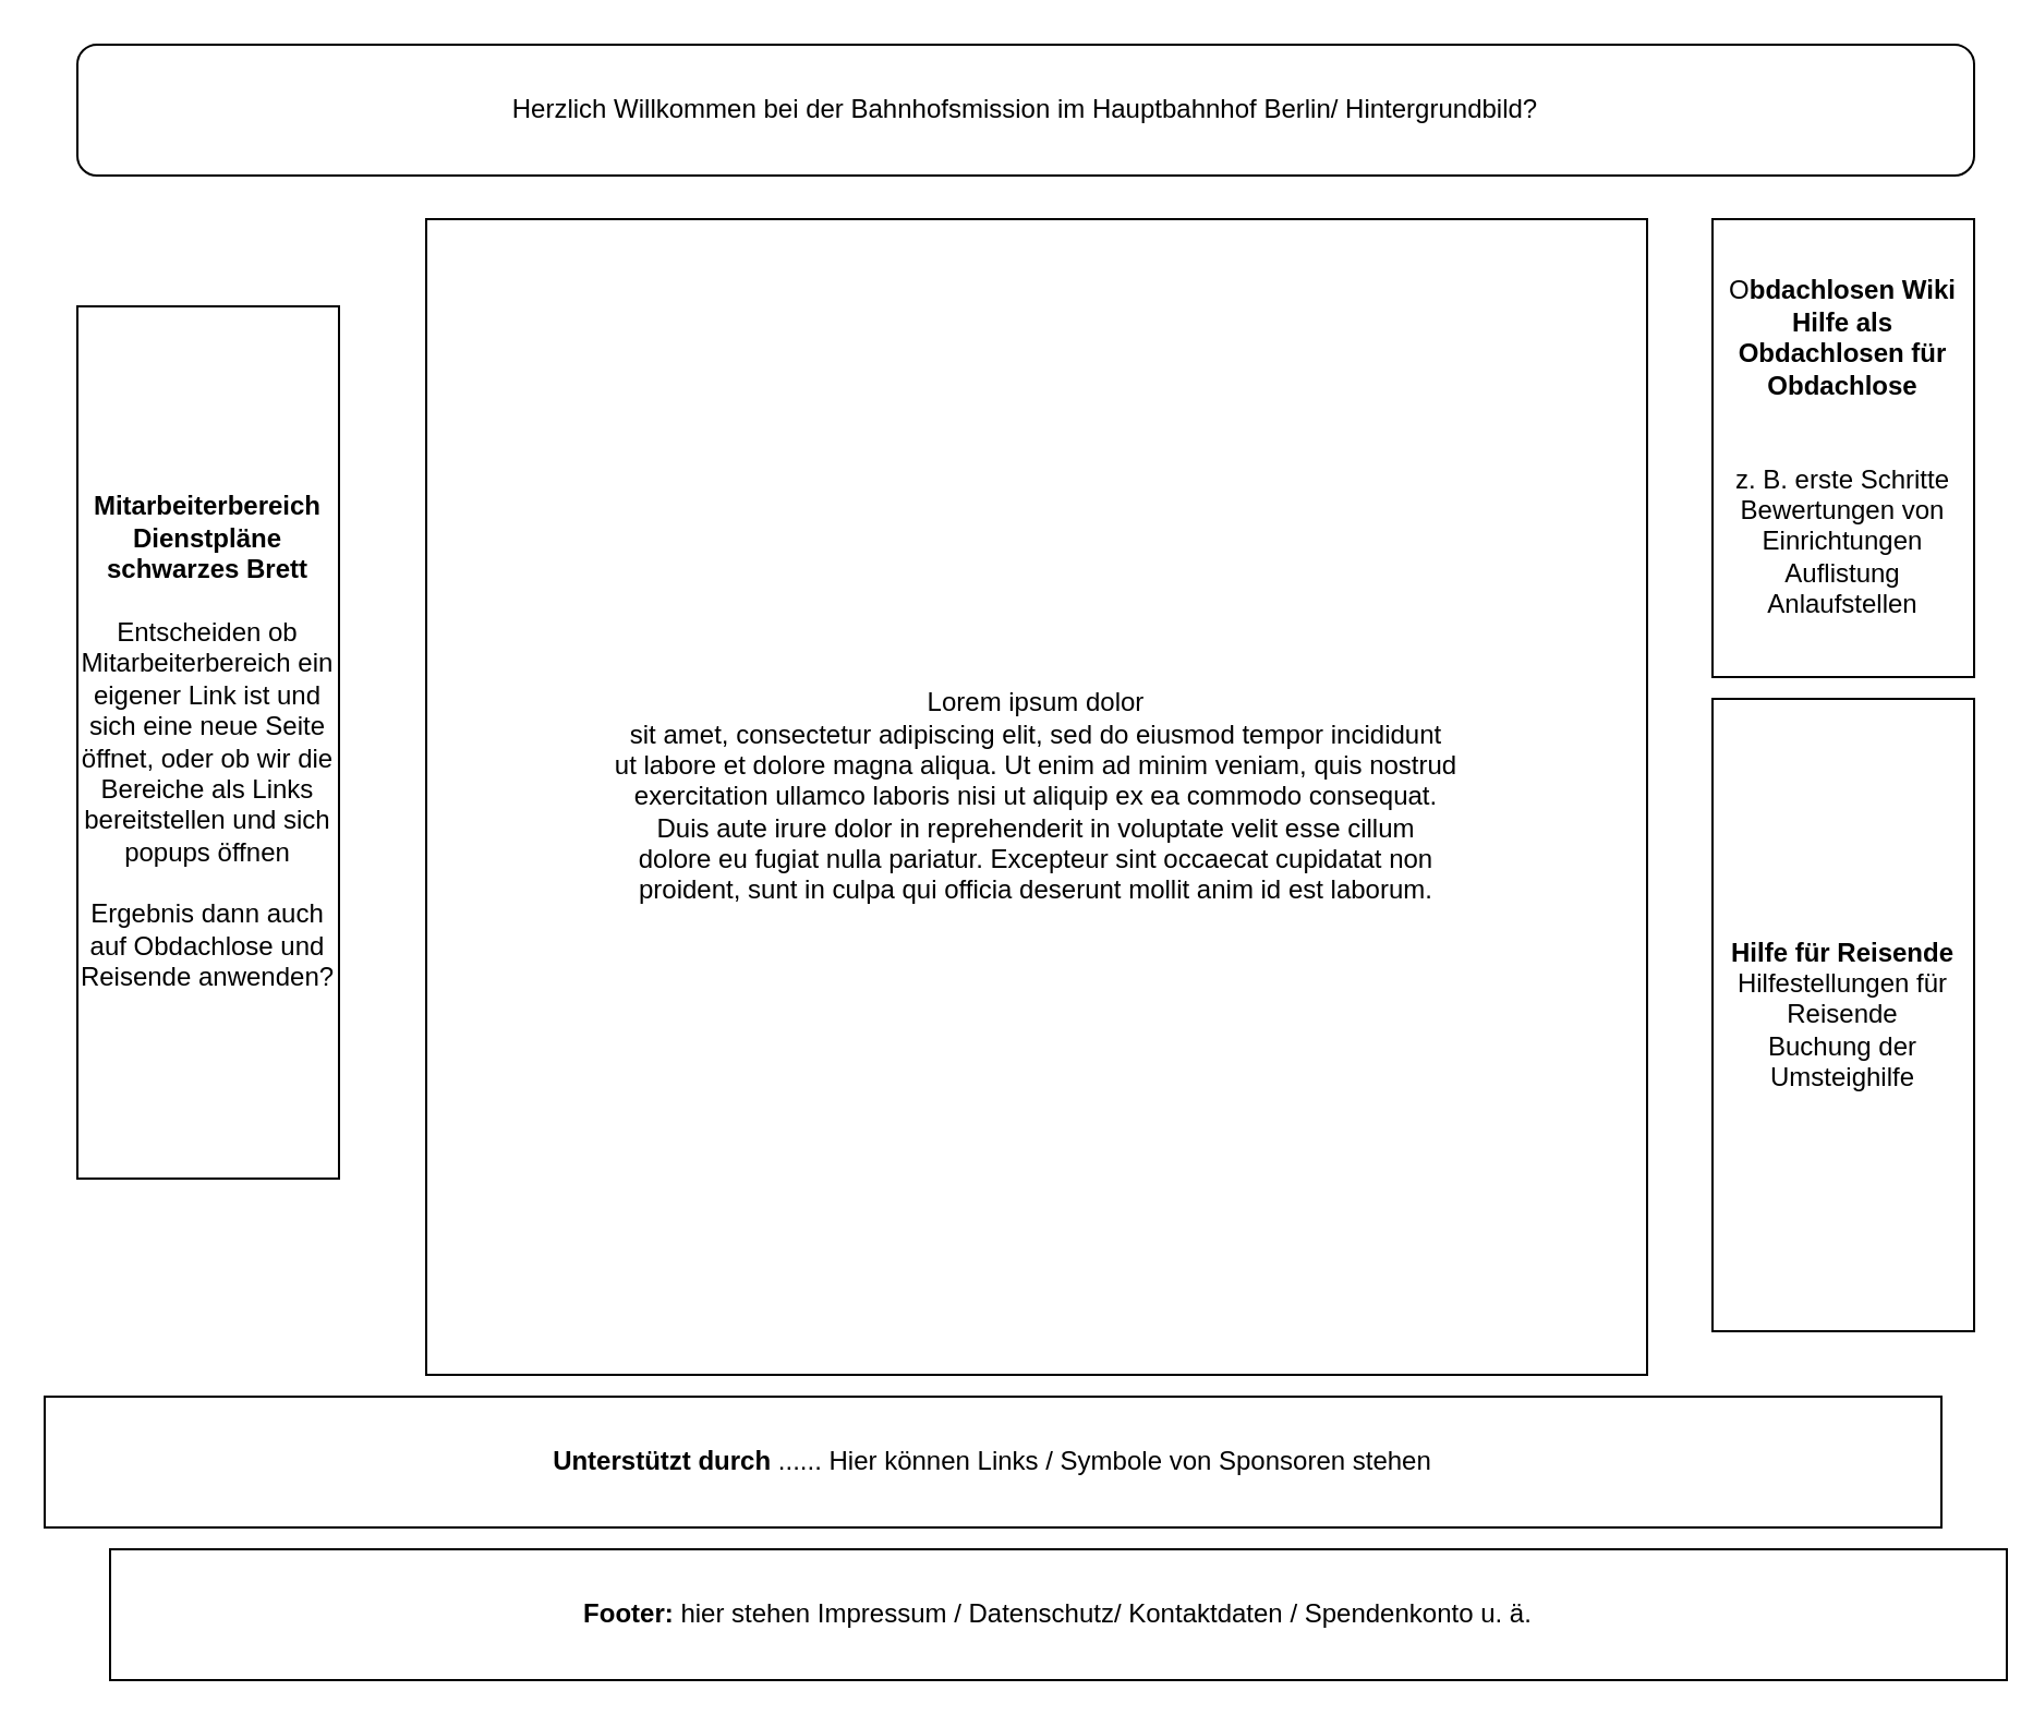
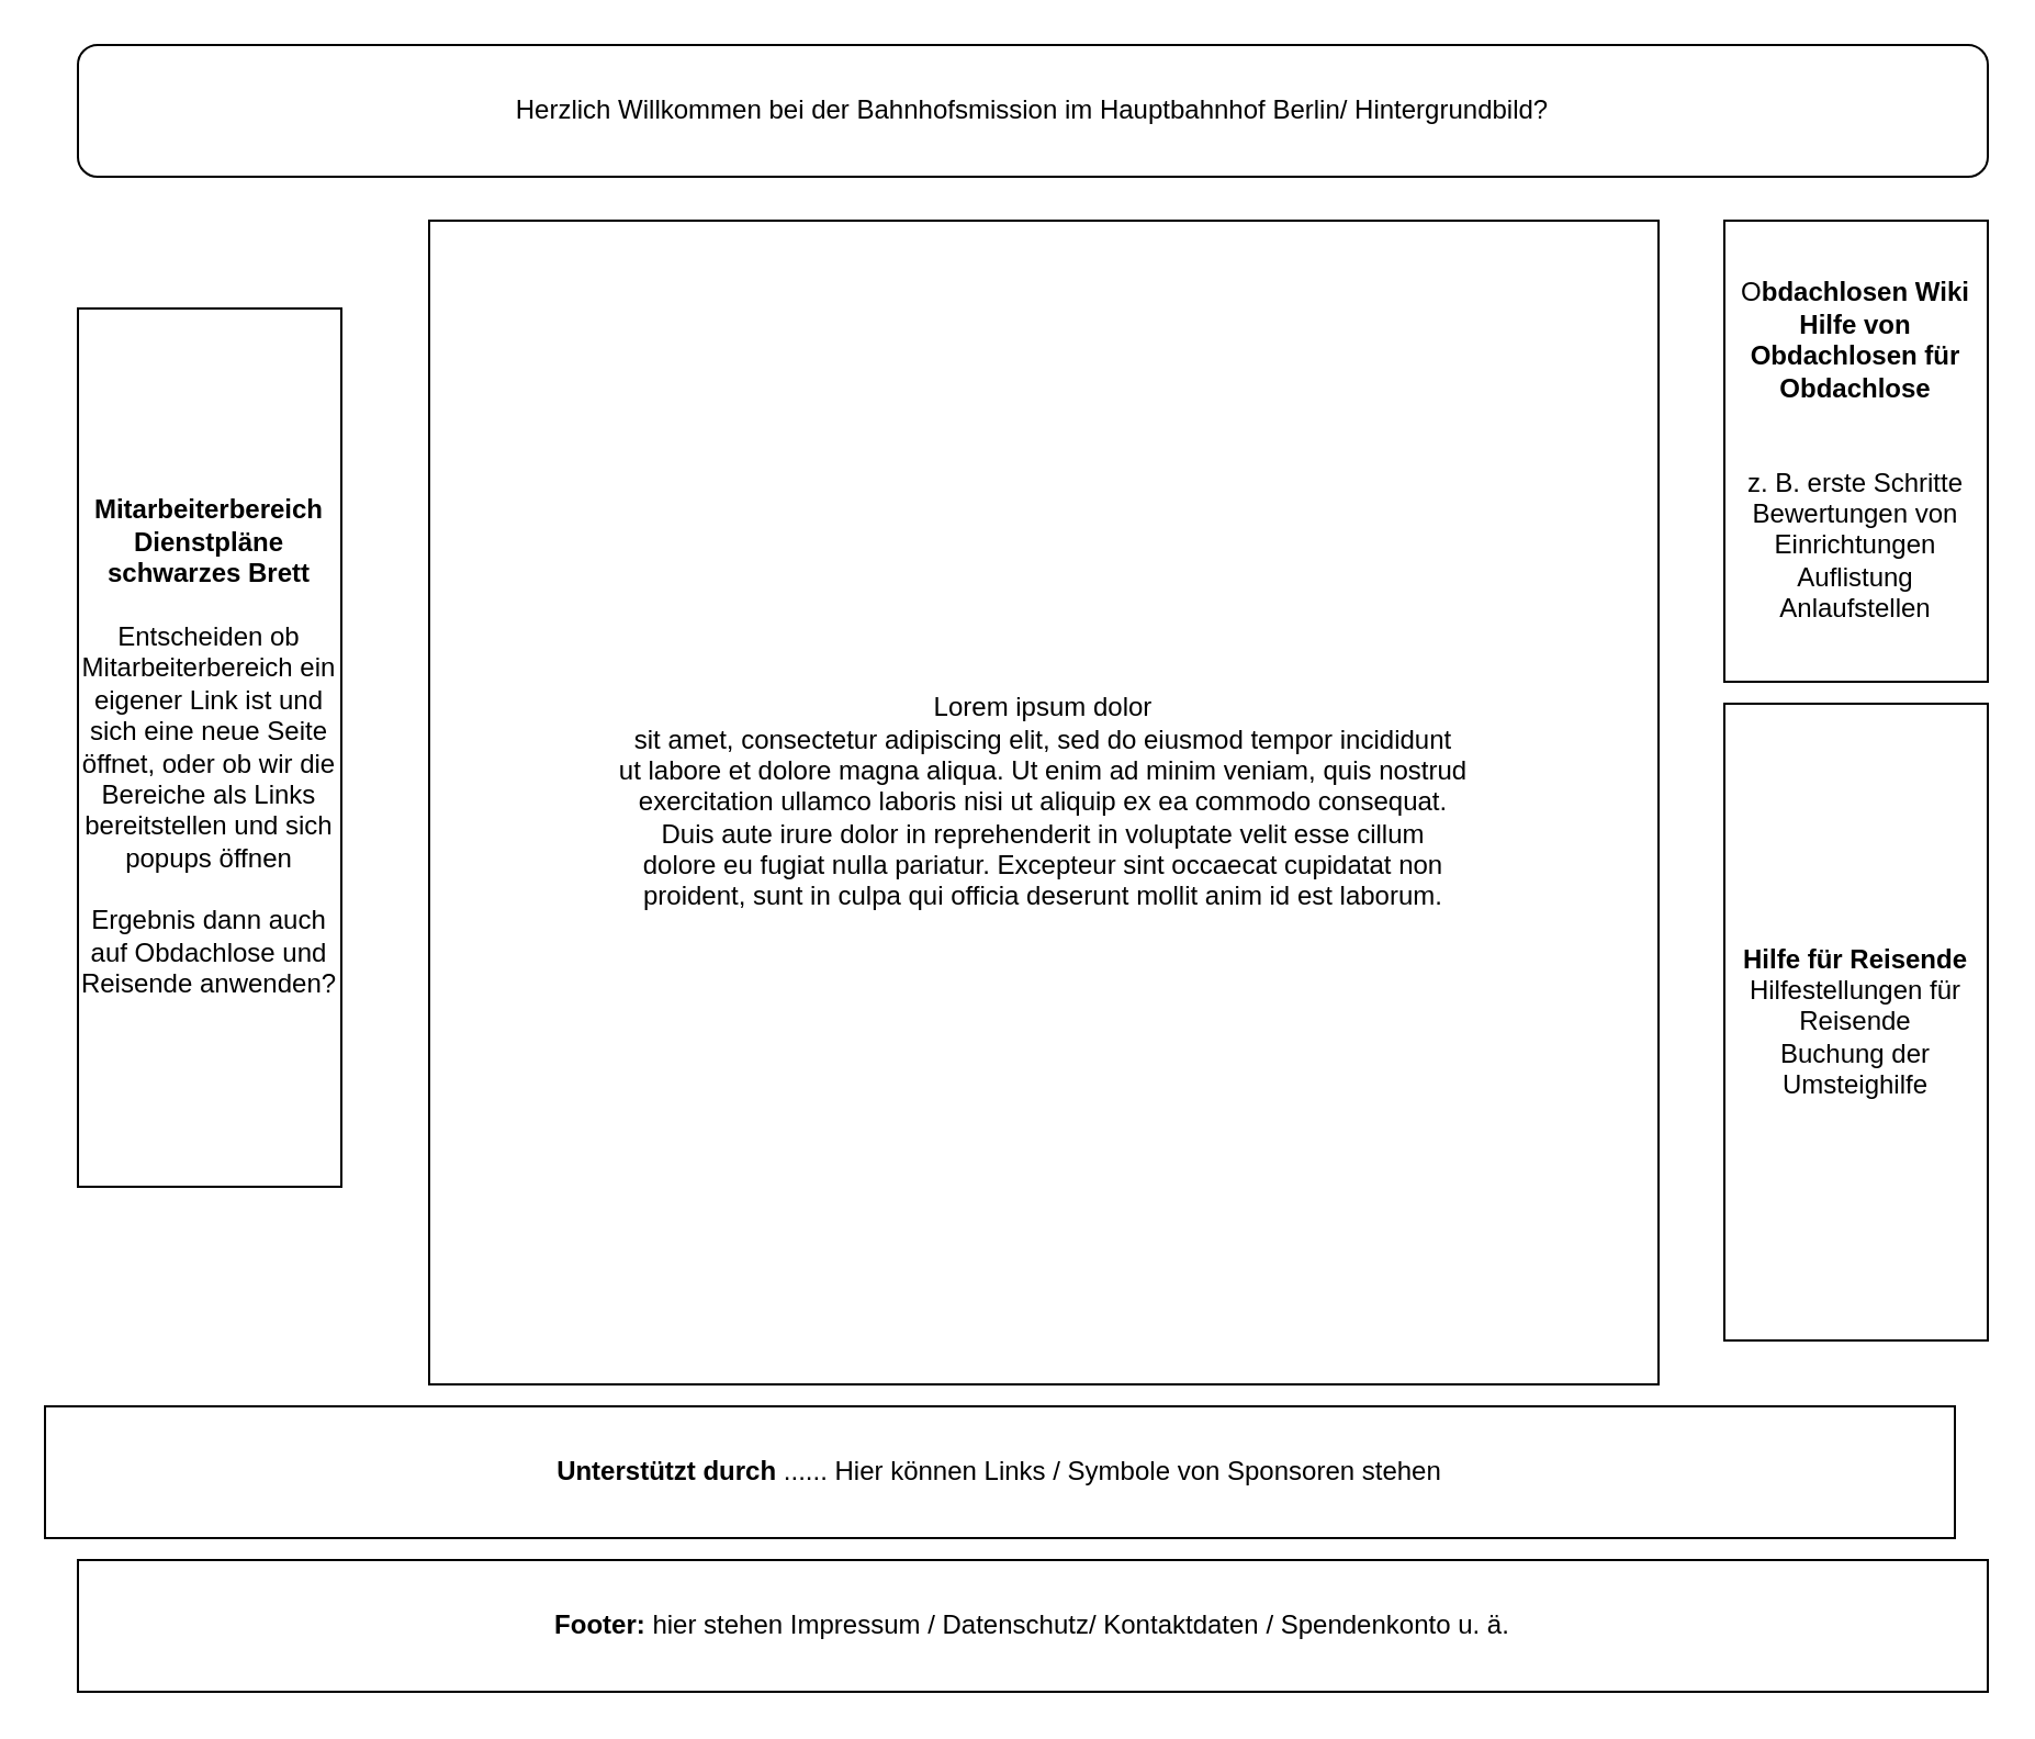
  <mxCell id="0" />
  <mxCell id="1" parent="0" />
  <mxCell id="2" value="Herzlich Willkommen bei der Bahnhofsmission im Hauptbahnhof Berlin/ Hintergrundbild?" style="rounded=1;whiteSpace=wrap;html=1;" vertex="1" parent="1"><mxGeometry x="35" y="20" width="870" height="60" as="geometry" /></mxCell>
  <mxCell id="3" value="&lt;blockquote id=&quot;output&quot; class=&quot;page-generator__lorem&quot;&gt;Lorem ipsum dolor &lt;br/&gt;sit amet, consectetur adipiscing elit, sed do eiusmod tempor incididunt &lt;br/&gt;ut labore et dolore magna aliqua. Ut enim ad minim veniam, quis nostrud &lt;br/&gt;exercitation ullamco laboris nisi ut aliquip ex ea commodo consequat. &lt;br/&gt;Duis aute irure dolor in reprehenderit in voluptate velit esse cillum &lt;br/&gt;dolore eu fugiat nulla pariatur. Excepteur sint occaecat cupidatat non &lt;br/&gt;proident, sunt in culpa qui officia deserunt mollit anim id est laborum.&lt;/blockquote&gt;" style="rounded=0;whiteSpace=wrap;html=1;" vertex="1" parent="1"><mxGeometry x="195" y="100" width="560" height="530" as="geometry" /></mxCell>
- <mxCell id="4" value="&lt;div&gt;O&lt;b&gt;bdachlosen Wiki&lt;/b&gt;&lt;/div&gt;&lt;div&gt;&lt;b&gt;Hilfe als Obdachlosen für Obdachlose&lt;/b&gt;&lt;/div&gt;&lt;div&gt;&lt;br&gt;&lt;/div&gt;&lt;div&gt;&lt;br&gt;&lt;/div&gt;&lt;div&gt;z. B. erste Schritte&lt;/div&gt;&lt;div&gt;Bewertungen von Einrichtungen&lt;/div&gt;&lt;div&gt;Auflistung Anlaufstellen&lt;br&gt;&lt;/div&gt;" style="rounded=0;whiteSpace=wrap;html=1;" vertex="1" parent="1"><mxGeometry x="785" y="100" width="120" height="210" as="geometry" /></mxCell>
+ <mxCell id="4" value="&lt;div&gt;O&lt;b&gt;bdachlosen Wiki&lt;/b&gt;&lt;/div&gt;&lt;div&gt;&lt;b&gt;Hilfe von Obdachlosen für Obdachlose&lt;/b&gt;&lt;/div&gt;&lt;div&gt;&lt;br&gt;&lt;/div&gt;&lt;div&gt;&lt;br&gt;&lt;/div&gt;&lt;div&gt;z. B. erste Schritte&lt;/div&gt;&lt;div&gt;Bewertungen von Einrichtungen&lt;/div&gt;&lt;div&gt;Auflistung Anlaufstellen&lt;br&gt;&lt;/div&gt;" style="rounded=0;whiteSpace=wrap;html=1;" vertex="1" parent="1"><mxGeometry x="785" y="100" width="120" height="210" as="geometry" /></mxCell>
  <mxCell id="5" value="&lt;b&gt;Unterstützt durch &lt;/b&gt;...... Hier können Links / Symbole von Sponsoren stehen " style="rounded=0;whiteSpace=wrap;html=1;" vertex="1" parent="1"><mxGeometry x="20" y="640" width="870" height="60" as="geometry" /></mxCell>
  <mxCell id="6" value="&lt;div&gt;&lt;b&gt;Hilfe für Reisende&lt;/b&gt;&lt;/div&gt;&lt;div&gt;Hilfestellungen für Reisende&lt;/div&gt;&lt;div&gt;Buchung der Umsteighilfe&lt;br&gt;&lt;/div&gt;" style="rounded=0;whiteSpace=wrap;html=1;" vertex="1" parent="1"><mxGeometry x="785" y="320" width="120" height="290" as="geometry" /></mxCell>
  <mxCell id="7" value="&lt;div&gt;&lt;b&gt;Mitarbeiterbereich&lt;/b&gt;&lt;/div&gt;&lt;div&gt;&lt;b&gt;Dienstpläne&lt;/b&gt;&lt;/div&gt;&lt;div&gt;&lt;b&gt;schwarzes Brett&lt;/b&gt;&lt;br&gt;&lt;/div&gt;&lt;div&gt;&lt;br&gt;&lt;/div&gt;&lt;div&gt;Entscheiden ob Mitarbeiterbereich ein eigener Link ist und sich eine neue Seite öffnet, oder ob wir die Bereiche als Links bereitstellen und sich popups öffnen&lt;br&gt;&lt;/div&gt;&lt;div&gt;&lt;br&gt;&lt;/div&gt;&lt;div&gt;Ergebnis dann auch auf Obdachlose und Reisende anwenden?&lt;br&gt;&lt;/div&gt;" style="rounded=0;whiteSpace=wrap;html=1;" vertex="1" parent="1"><mxGeometry x="35" y="140" width="120" height="400" as="geometry" /></mxCell>
- <mxCell id="8" value="&lt;b&gt;Footer:&lt;/b&gt; hier stehen Impressum / Datenschutz/ Kontaktdaten / Spendenkonto u. ä." style="rounded=0;whiteSpace=wrap;html=1;" vertex="1" parent="1"><mxGeometry x="50" y="710" width="870" height="60" as="geometry" /></mxCell>
+ <mxCell id="8" value="&lt;b&gt;Footer:&lt;/b&gt; hier stehen Impressum / Datenschutz/ Kontaktdaten / Spendenkonto u. ä." style="rounded=0;whiteSpace=wrap;html=1;" vertex="1" parent="1"><mxGeometry x="35" y="710" width="870" height="60" as="geometry" /></mxCell>
